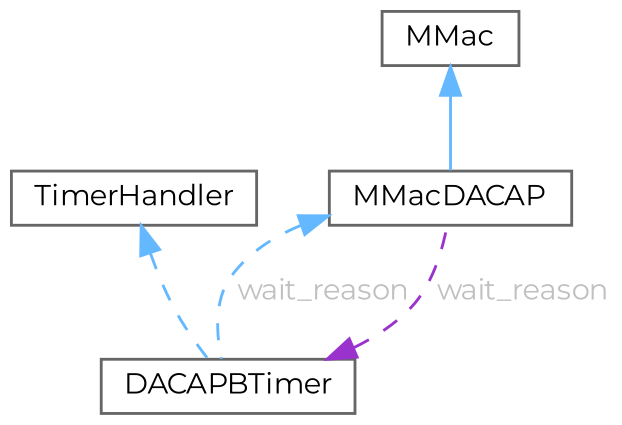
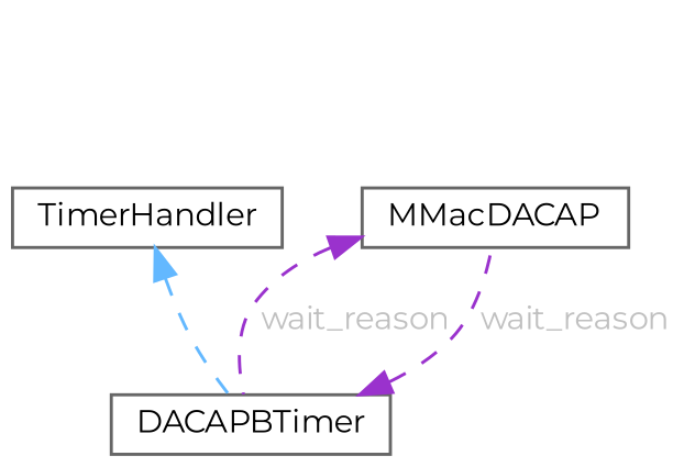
  digraph {
    fontname=Montserrat
    node [color=gray40 fillcolor=white fontname=Montserrat fontsize=10 shape=box style=filled]
    edge [color=darkorchid3 dir=back fontname=Montserrat fontsize=10 labelfontname=Helvetica labelfontsize=10 style=dashed]
    n1 [height=0.2 label=MMacDACAP width=0.4]
    n2 [height=0.2 label=DACAPBTimer width=0.4]
    n3 [height=0.2 label=TimerHandler width=0.4]
-   n4 [height=0.2 label=MMac width=0.4]
-   n1 -> n2 [color=steelblue1 fontcolor=grey label=" wait_reason"]
+   n1 -> n2 [fontcolor=grey label=" wait_reason"]
    n2 -> n1 [fontcolor=grey label=" wait_reason"]
    n3 -> n2 [color=steelblue1]
-   n4 -> n1 [color=steelblue1 style=solid]
  }
